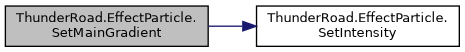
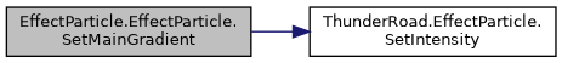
  digraph {
    rankdir=LR
    node [color=black fontname=Helvetica fontsize=10 shape=record style=filled]
-   n1 [fillcolor=grey75 fontcolor=black height=0.2 label="ThunderRoad.EffectParticle.\lSetMainGradient" width=0.4]
+   n1 [fillcolor=grey75 fontcolor=black height=0.2 label="EffectParticle.EffectParticle.\lSetMainGradient" width=0.4]
    n2 [fillcolor=white height=0.2 label="ThunderRoad.EffectParticle.\lSetIntensity" width=0.4]
    n1 -> n2 [color=midnightblue fontname=Helvetica fontsize=10 labelfontname=Helvetica labelfontsize=10 style=solid]
  }
